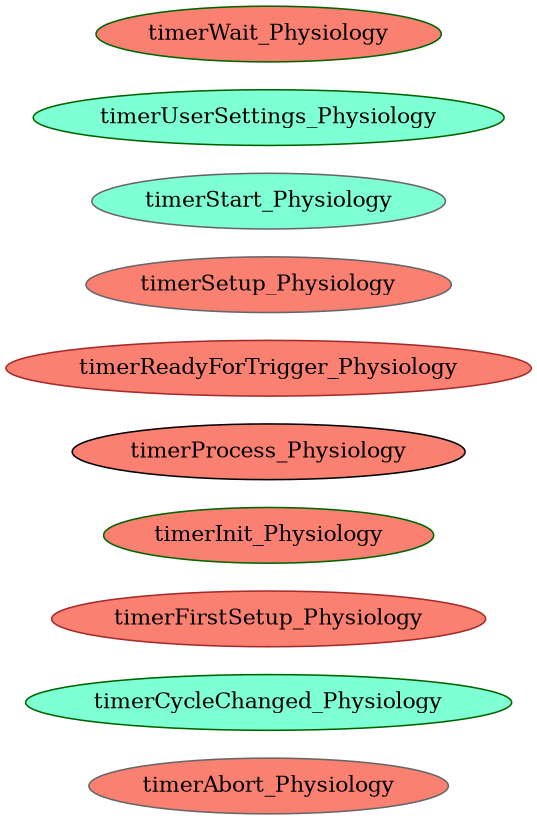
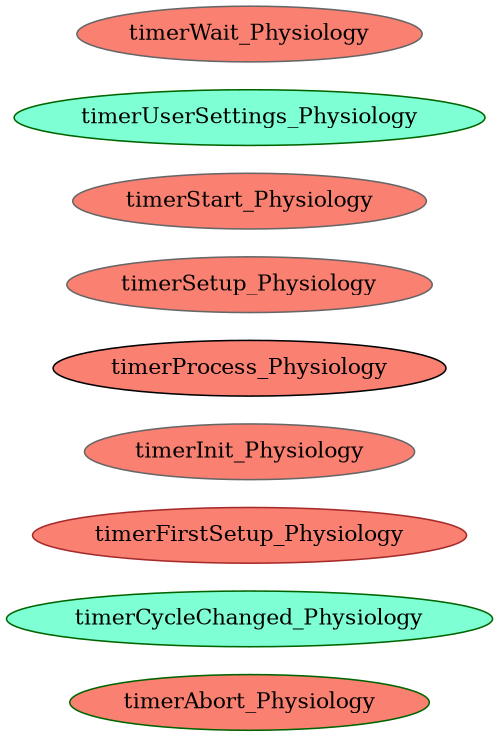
  digraph {
    rankdir=LR
    node [style=filled fillcolor=salmon color=gray40]
-   timerAbort_Physiology
+   timerAbort_Physiology [color=darkgreen]
    timerCycleChanged_Physiology [fillcolor=aquamarine color=darkgreen]
    timerFirstSetup_Physiology [color=brown]
-   timerInit_Physiology [color=darkgreen]
+   timerInit_Physiology
    timerProcess_Physiology [color=black]
-   timerReadyForTrigger_Physiology [color=brown]
    timerSetup_Physiology
-   timerStart_Physiology [fillcolor=aquamarine]
+   timerStart_Physiology
    timerUserSettings_Physiology [fillcolor=aquamarine color=darkgreen]
-   timerWait_Physiology [color=darkgreen]
+   timerWait_Physiology
  }
